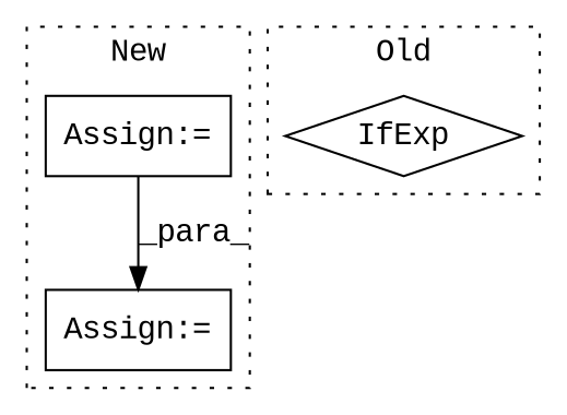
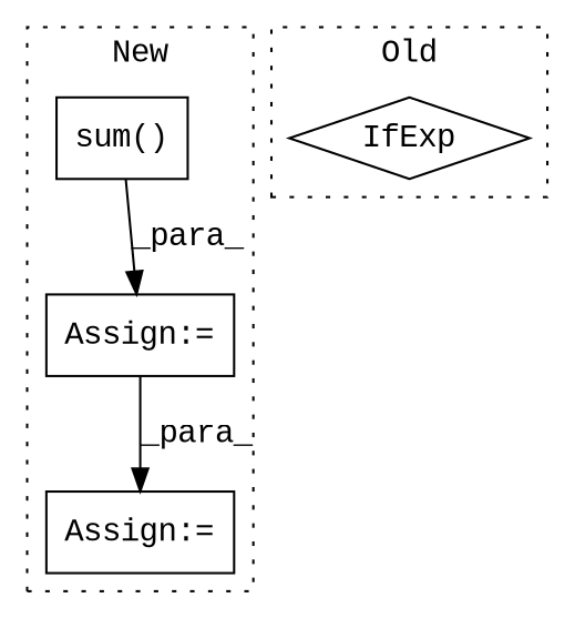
  digraph {
    fontname="Liberation Mono"
    node [a=68 l=3 shape=box fontname="Liberation Mono"]
    edge [fontname="Liberation Mono"]
+   n1 [a=75 l="7,10" label="sum()" s="7878,7898"]
    n2 [label="Assign:=" s=8062]
    n3 [label="Assign:=" s=8394]
    n4 [a=51 l="4,30" label=IfExp s="3982,3992" shape=diamond]
    subgraph cluster_1 {
      label=New
      style=dotted
+     n1
      n2
      n3
    }
    subgraph cluster_2 {
      label=Old
      style=dotted
      n4
    }
+   n1 -> n2 [label=_para_]
    n2 -> n3 [label=_para_]
  }
